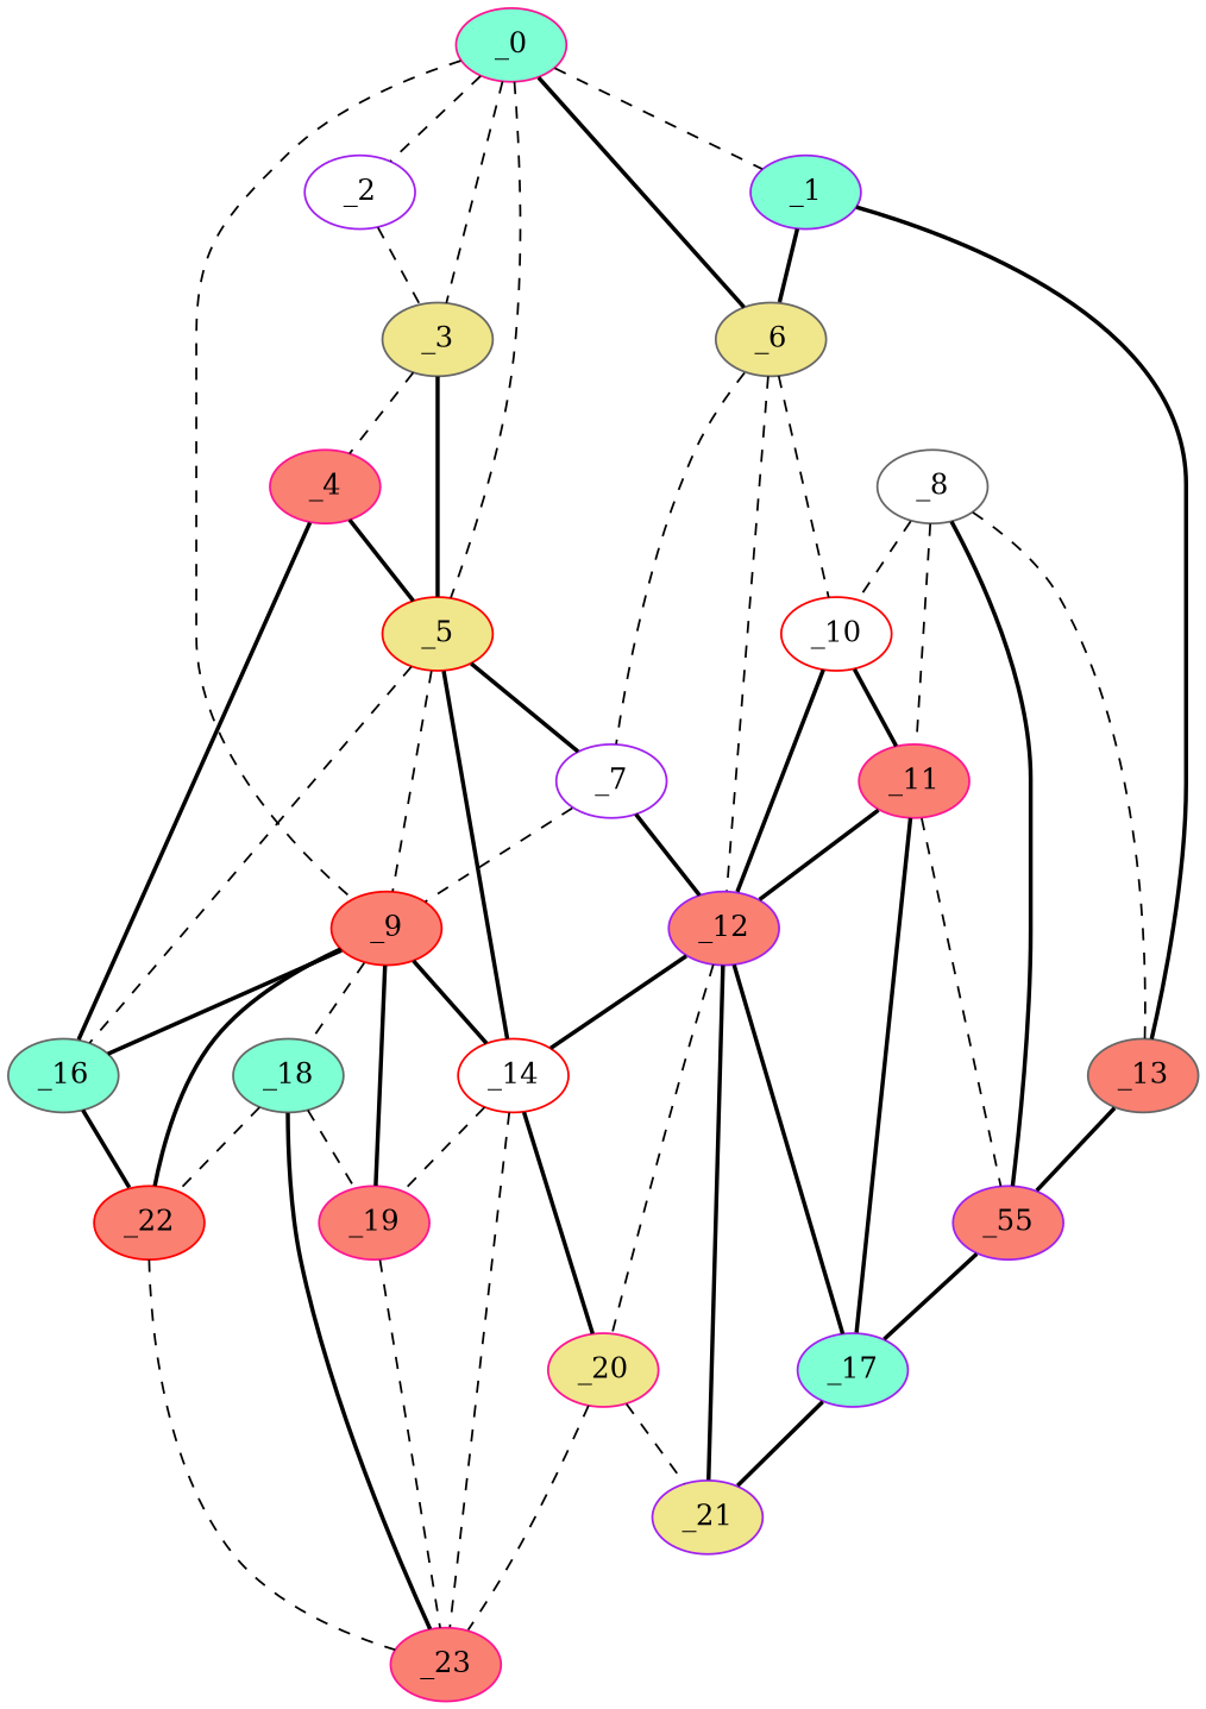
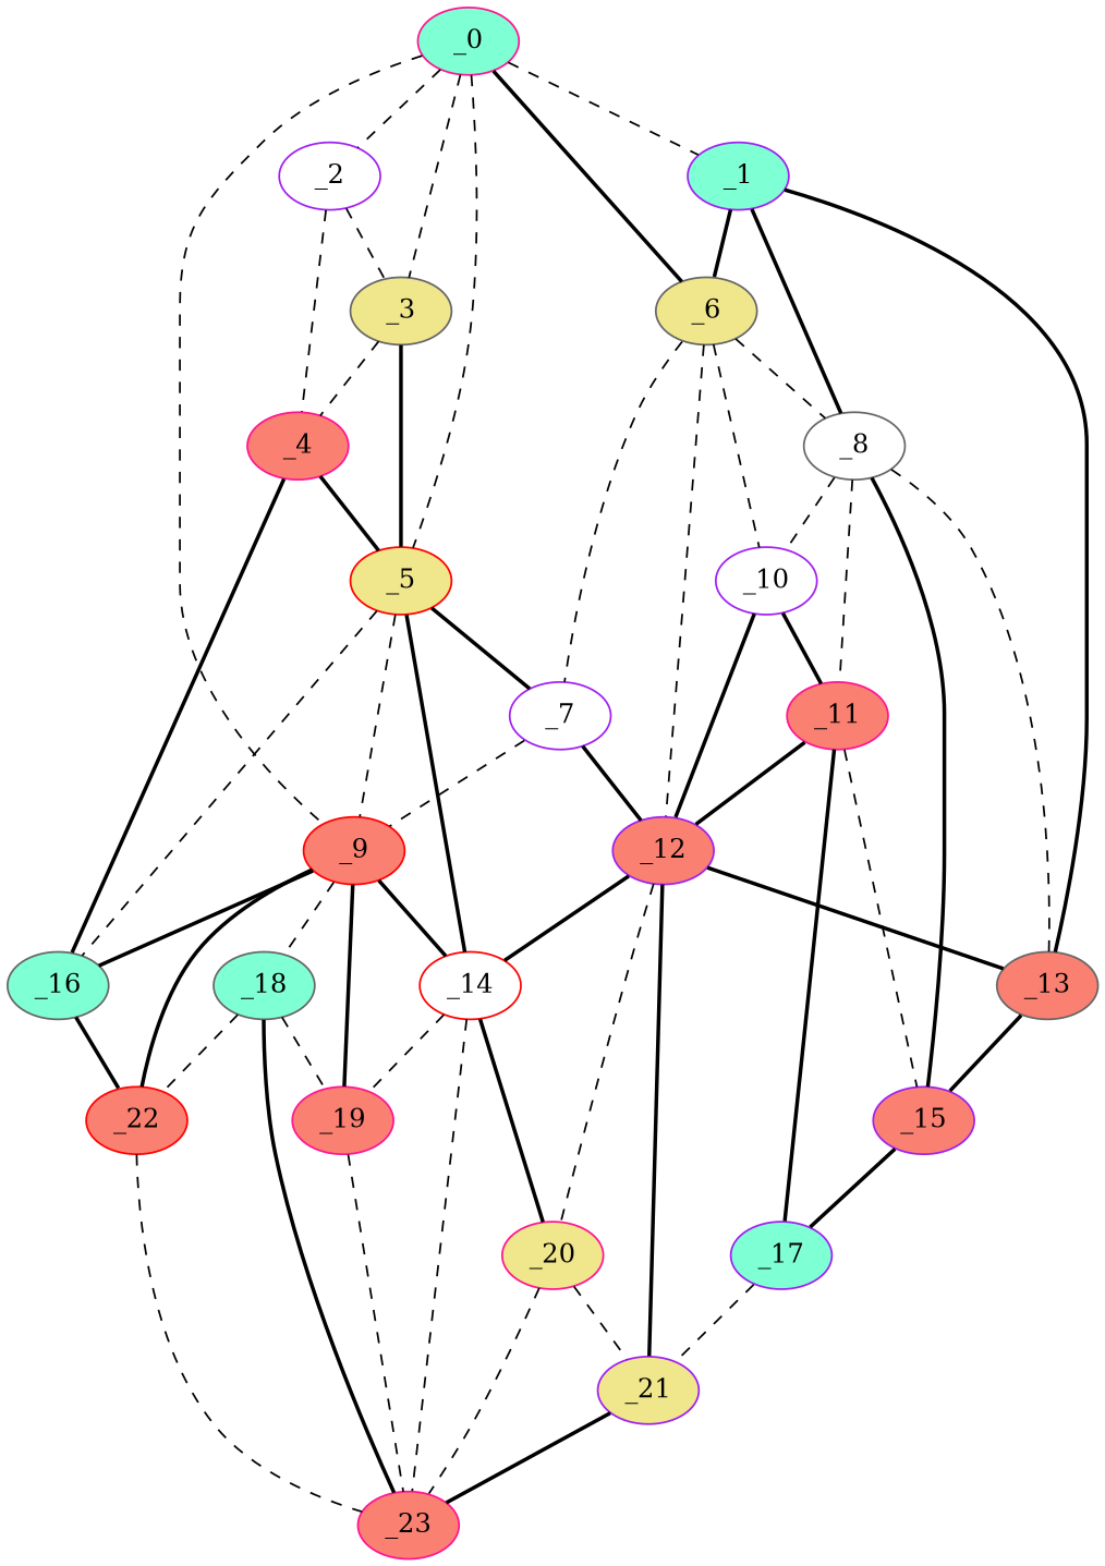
  graph {
    node [color=purple fillcolor=salmon style=filled x=97 y=96]
    edge [style=dashed valence=2]
    _0 [color=deeppink fillcolor=aquamarine x=38 y=9]
    _1 [fillcolor=aquamarine x=48 y=120]
    _2 [fillcolor=white x=51 y=3]
    _3 [color=gray40 fillcolor=khaki x=63 y=14]
    _5 [color=red fillcolor=khaki x=67 y=22]
    _6 [color=gray40 fillcolor=khaki x=72 y=84]
    _9 [color=red x=80 y=28]
    _8 [color=gray40 fillcolor=white x=76 y=106]
    _13 [color=gray40 x=89 y=118]
    _4 [color=deeppink x=67 y=4]
    _7 [fillcolor=white x=74 y=75]
    _16 [color=gray40 fillcolor=aquamarine x=94 y=13]
    _14 [color=red fillcolor=white x=91 y=66]
-   _10 [color=red fillcolor=white x=80 y=94]
+   _10 [fillcolor=white x=80 y=94]
    _12 [x=89 y=77]
    _11 [color=deeppink x=85]
-   _15 [x=92 y=105 label=_55]
+   _15 [x=92 y=105]
    _22 [color=red x=98 y=21]
    _18 [color=gray40 fillcolor=aquamarine y=42]
    _19 [color=deeppink y=48]
    _17 [fillcolor=aquamarine x=94]
    _20 [color=deeppink fillcolor=khaki y=67]
    _21 [fillcolor=khaki y=80]
    _23 [color=deeppink x=98 y=58]
    _0 -- _1 [valence=1]
    _0 -- _2 [valence=1]
    _0 -- _3 [valence=1]
    _0 -- _5 [valence=1]
    _0 -- _6 [style=bold]
    _0 -- _9
    _1 -- _6 [style=bold]
+   _1 -- _8 [style=bold]
    _1 -- _13 [style=bold valence=1]
    _2 -- _3
+   _2 -- _4 [valence=1]
    _3 -- _5 [style=bold valence=1]
    _3 -- _4
    _5 -- _9
    _5 -- _7 [style=bold]
    _5 -- _16
    _5 -- _14 [style=bold valence=1]
+   _6 -- _8
    _6 -- _7
    _6 -- _10
    _6 -- _12
    _9 -- _16 [style=bold valence=1]
    _9 -- _14 [style=bold]
    _9 -- _22 [style=bold]
    _9 -- _18
    _9 -- _19 [style=bold valence=1]
    _8 -- _13
    _8 -- _10 [valence=1]
    _8 -- _11
    _8 -- _15 [style=bold valence=1]
    _13 -- _15 [style=bold valence=1]
    _4 -- _5 [style=bold]
    _4 -- _16 [style=bold valence=1]
    _7 -- _9 [valence=1]
    _7 -- _12 [style=bold]
    _16 -- _22 [style=bold valence=1]
    _14 -- _19 [valence=1]
    _14 -- _20 [style=bold]
    _14 -- _23
    _10 -- _12 [style=bold]
    _10 -- _11 [style=bold valence=1]
    _12 -- _14 [style=bold]
-   _12 -- _17 [style=bold]
+   _12 -- _13 [style=bold]
    _12 -- _20
    _12 -- _21 [style=bold]
    _11 -- _12 [style=bold]
    _11 -- _15 [valence=1]
    _11 -- _17 [style=bold valence=1]
    _15 -- _17 [style=bold valence=1]
    _22 -- _23 [valence=1]
    _18 -- _22
    _18 -- _19
    _18 -- _23 [style=bold]
    _19 -- _23
-   _17 -- _21 [style=bold valence=1]
+   _17 -- _21 [valence=1]
    _20 -- _21
    _20 -- _23
+   _21 -- _23 [style=bold valence=1]
  }
